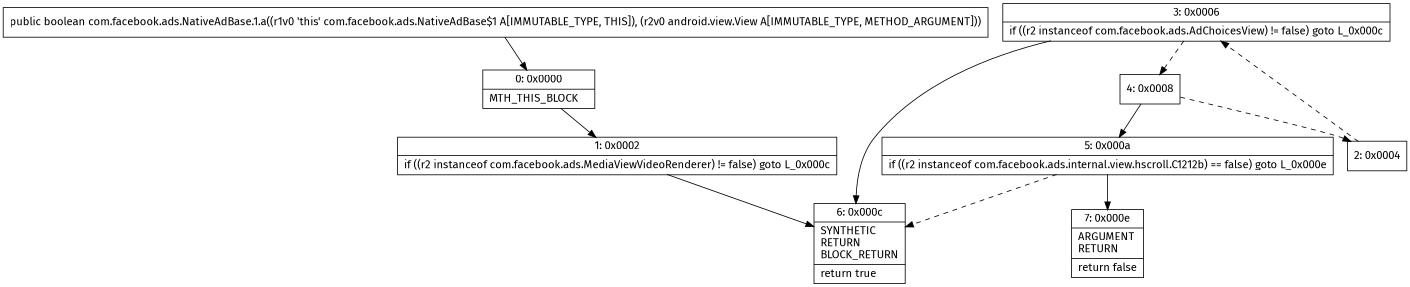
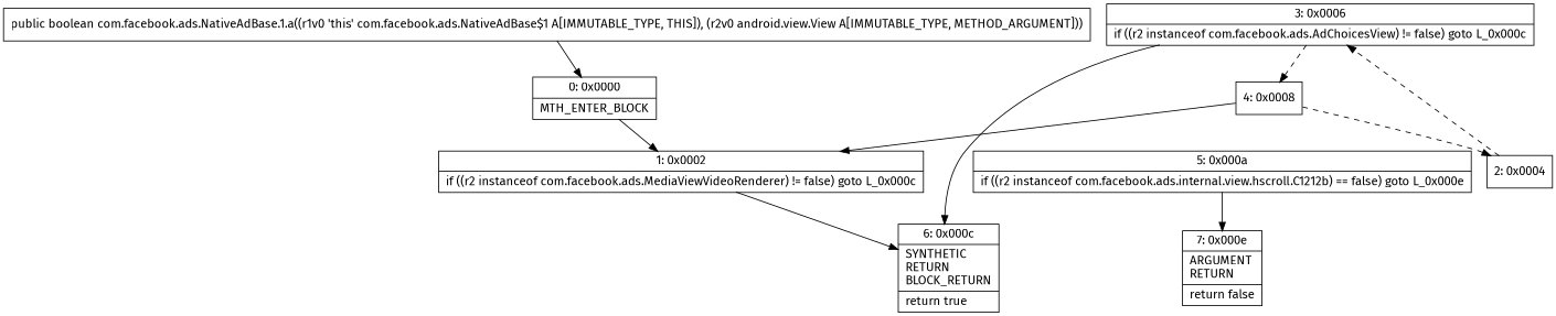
  digraph {
    fontname="Fira Sans"
    node [fontname="Fira Sans" shape=record]
    edge [fontname="Fira Sans"]
-   n1 [label="{0\:\ 0x0000|MTH_THIS_BLOCK\l}"]
+   n1 [label="{0\:\ 0x0000|MTH_ENTER_BLOCK\l}"]
    n2 [label="{1\:\ 0x0002|if ((r2 instanceof com.facebook.ads.MediaViewVideoRenderer) != false) goto L_0x000c\l}"]
    n3 [label="{6\:\ 0x000c|SYNTHETIC\lRETURN\lBLOCK_RETURN\l|return true\l}"]
    n4 [label="{2\:\ 0x0004}"]
    n5 [label="{3\:\ 0x0006|if ((r2 instanceof com.facebook.ads.AdChoicesView) != false) goto L_0x000c\l}"]
    n6 [label="{4\:\ 0x0008}"]
    n7 [label="{5\:\ 0x000a|if ((r2 instanceof com.facebook.ads.internal.view.hscroll.C1212b) == false) goto L_0x000e\l}"]
    n8 [label="{7\:\ 0x000e|ARGUMENT\lRETURN\l|return false\l}"]
    n9 [label="{public boolean com.facebook.ads.NativeAdBase.1.a((r1v0 'this' com.facebook.ads.NativeAdBase$1 A[IMMUTABLE_TYPE, THIS]), (r2v0 android.view.View A[IMMUTABLE_TYPE, METHOD_ARGUMENT])) }"]
    n1 -> n2
    n2 -> n3
    n4 -> n5 [style=dashed]
    n5 -> n3
    n5 -> n6 [style=dashed]
    n6 -> n4 [style=dashed]
-   n6 -> n7
-   n7 -> n3 [style=dashed]
+   n6 -> n2
    n7 -> n8
    n9 -> n1
  }
